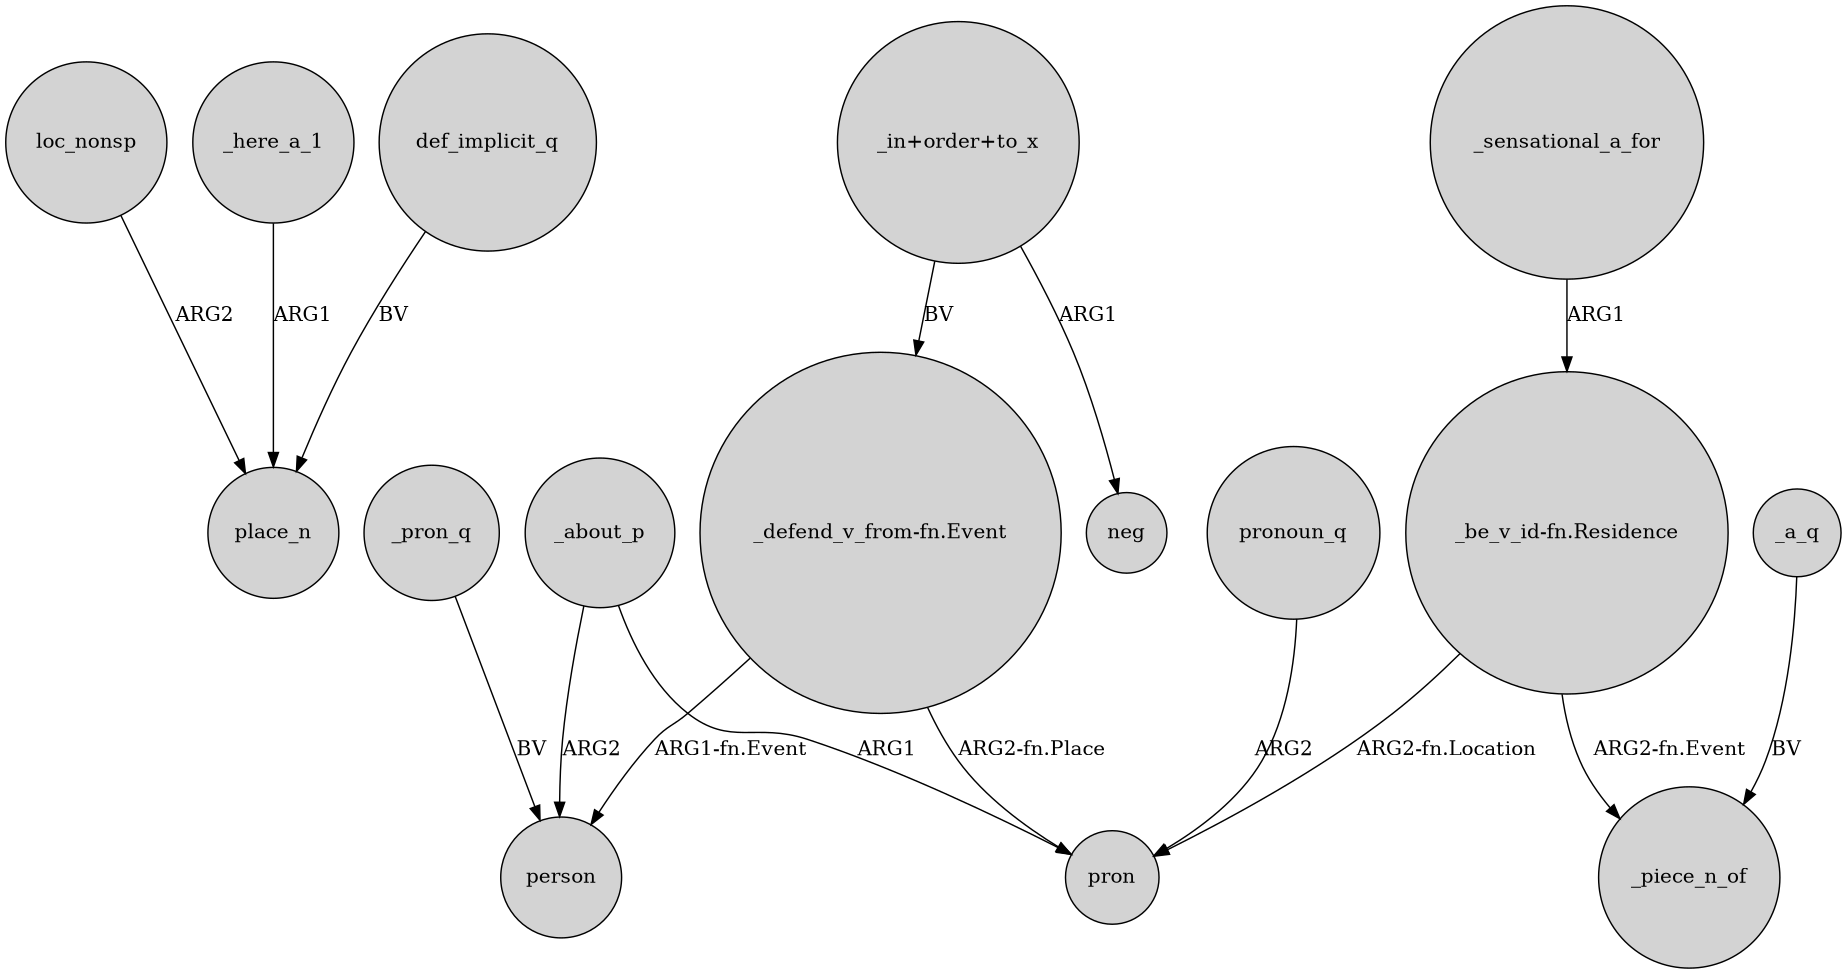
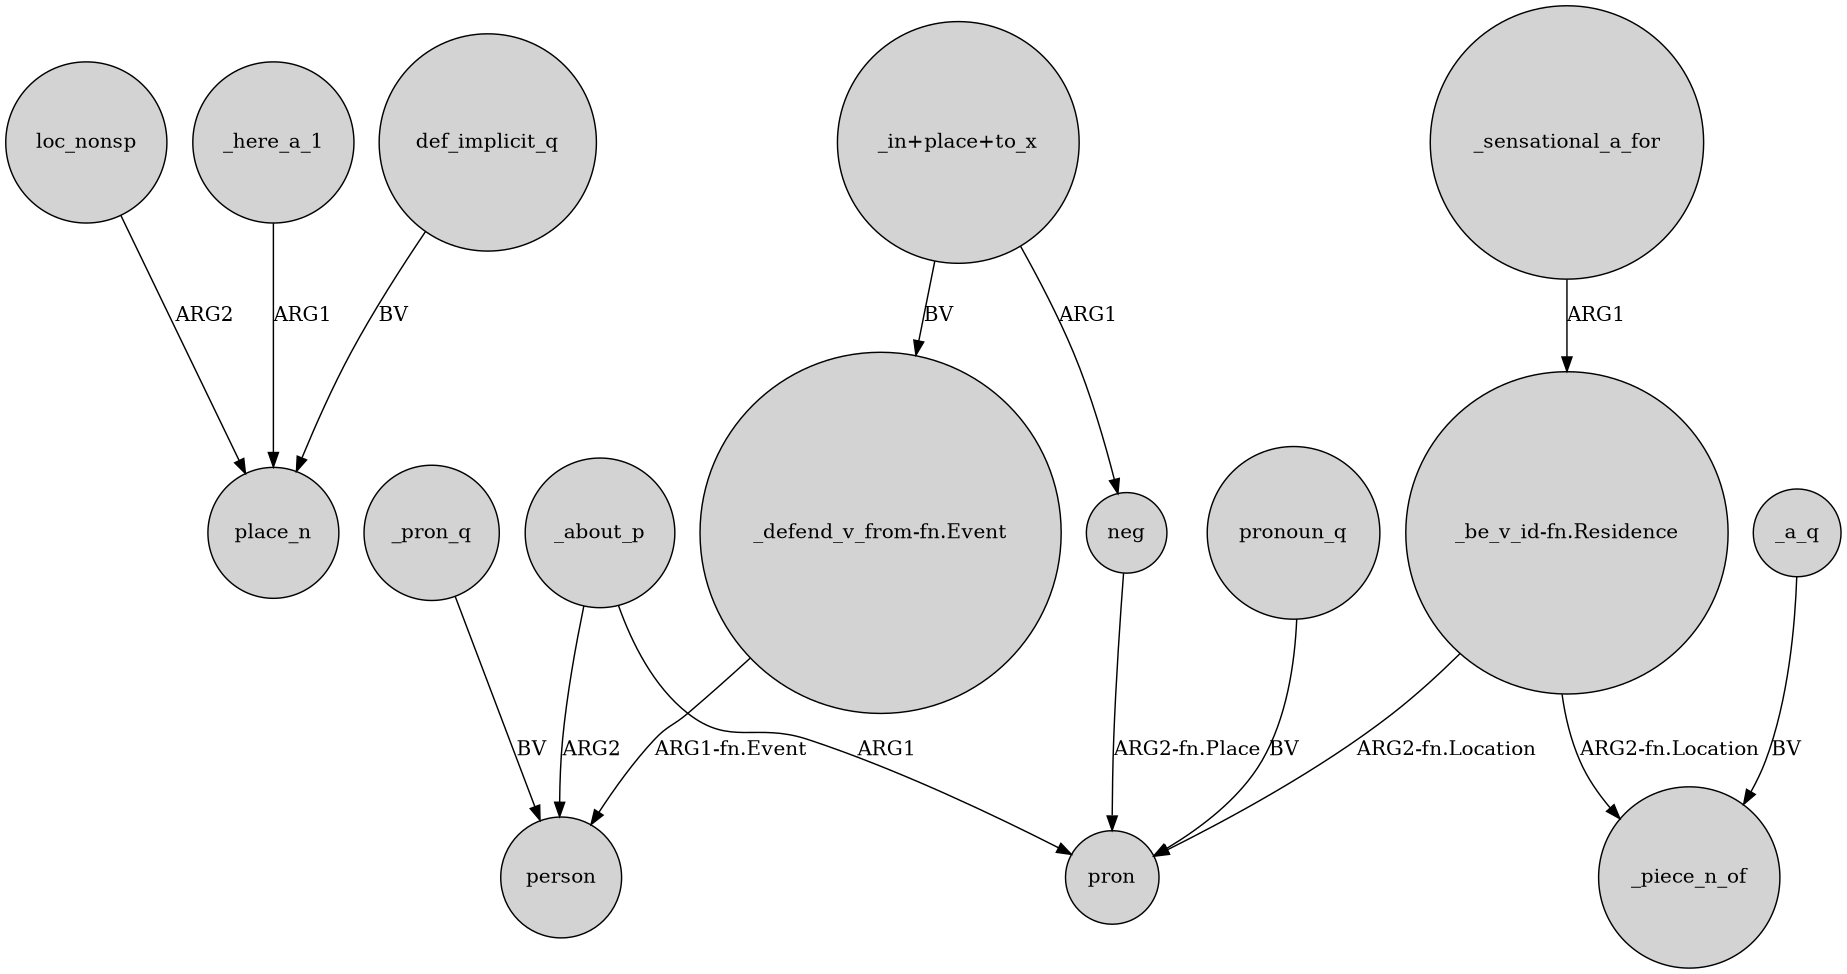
  digraph {
    node [shape=circle style=filled]
    loc_nonsp
    place_n
    n3 [label=_pron_q]
    person
    "_be_v_id-fn.Residence"
    _piece_n_of
    pron
    "_defend_v_from-fn.Event"
    _here_a_1
-   "_in+order+to_x"
+   "_in+order+to_x" [label="_in+place+to_x"]
    neg
    def_implicit_q
    _about_p
    pronoun_q
    _sensational_a_for
    _a_q
    loc_nonsp -> place_n [label=ARG2]
    n3 -> person [label=BV]
-   "_be_v_id-fn.Residence" -> _piece_n_of [label="ARG2-fn.Event"]
+   "_be_v_id-fn.Residence" -> _piece_n_of [label="ARG2-fn.Location"]
    "_be_v_id-fn.Residence" -> pron [label="ARG2-fn.Location"]
    "_defend_v_from-fn.Event" -> person [label="ARG1-fn.Event"]
-   "_defend_v_from-fn.Event" -> pron [label="ARG2-fn.Place"]
+   neg -> pron [label="ARG2-fn.Place"]
    _here_a_1 -> place_n [label=ARG1]
    "_in+order+to_x" -> "_defend_v_from-fn.Event" [label=BV]
    "_in+order+to_x" -> neg [label=ARG1]
    def_implicit_q -> place_n [label=BV]
    _about_p -> person [label=ARG2]
    _about_p -> pron [label=ARG1]
-   pronoun_q -> pron [label=ARG2]
+   pronoun_q -> pron [label=BV]
    _sensational_a_for -> "_be_v_id-fn.Residence" [label=ARG1]
    _a_q -> _piece_n_of [label=BV]
  }
